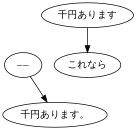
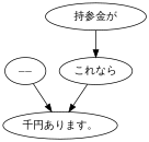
  digraph {
    fontname="Patrick Hand"
    node [fontname="Patrick Hand"]
    edge [fontname="Patrick Hand"]
    n1 [label="——"]
    n2 [label="千円あります。"]
    n3 [label="これなら"]
-   n4 [label="千円あります"]
+   n4 [label="持参金が"]
    n1 -> n2
+   n3 -> n2
    n4 -> n3
  }
